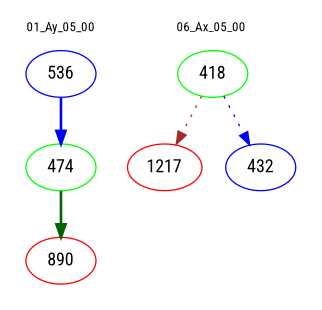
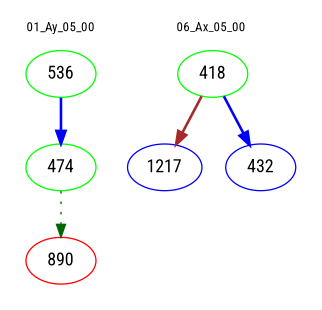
  digraph {
    fontname="Roboto Condensed"
    node [color=green fontname="Roboto Condensed"]
    edge [color=blue fontname="Roboto Condensed" style=bold]
    n1 [label=474]
-   n2 [color=blue label=536]
+   n2 [label=536]
    n3 [color=red label=890]
    n4 [label=418]
-   n5 [color=red label=1217]
+   n5 [color=blue label=1217]
    n6 [color=blue label=432]
    subgraph cluster_1 {
      color=white
      fontsize=10
      label="01_Ay_05_00"
      n1
      n2
      n3
    }
    subgraph cluster_2 {
      color=white
      fontsize=10
      label="06_Ax_05_00"
      n4
      n5
      n6
    }
-   n1 -> n3 [color=darkgreen]
+   n1 -> n3 [color=darkgreen style=dotted]
    n2 -> n1
-   n4 -> n5 [color=brown style=dotted]
-   n4 -> n6 [style=dotted]
+   n4 -> n5 [color=brown]
+   n4 -> n6
  }
